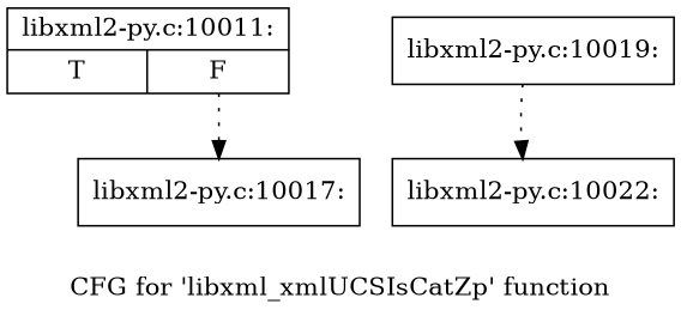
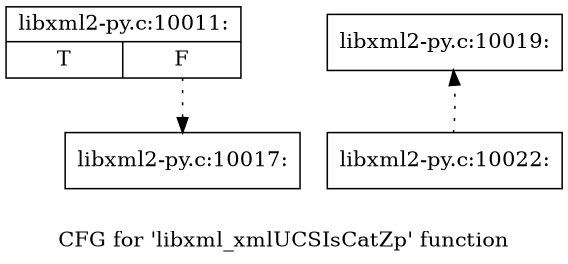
  digraph {
    label="CFG for 'libxml_xmlUCSIsCatZp' function"
    node [shape=record]
    edge [color=black style=dotted]
    n1 [label="{libxml2-py.c:10011:|{<s0>T|<s1>F}}"]
    n2 [label="{libxml2-py.c:10017:}"]
    n3 [label="{libxml2-py.c:10019:}"]
    n4 [label="{libxml2-py.c:10022:}"]
    n1 -> n2 [tailport=s1]
-   n3 -> n4
+   n4 -> n3
  }
